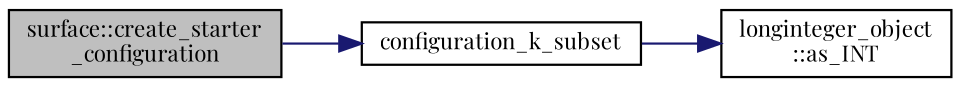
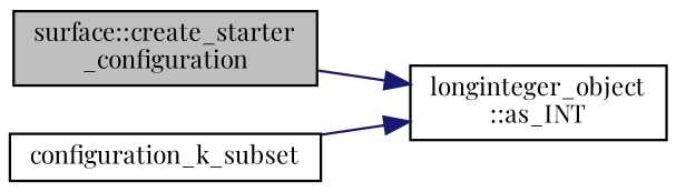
  digraph {
    fontname="Playfair Display"
    rankdir=LR
    node [color=black fillcolor=white fontname="Playfair Display" fontsize=10 shape=record style=filled]
    edge [color=midnightblue fontname="Playfair Display" fontsize=10 labelfontname=Helvetica labelfontsize=10 style=solid]
    n1 [fillcolor=grey75 fontcolor=black height=0.2 label="surface::create_starter\l_configuration" width=0.4]
    n2 [height=0.2 label=configuration_k_subset width=0.4]
    n3 [height=0.2 label="longinteger_object\l::as_INT" width=0.4]
-   n1 -> n2
+   n1 -> n3
    n2 -> n3
  }
